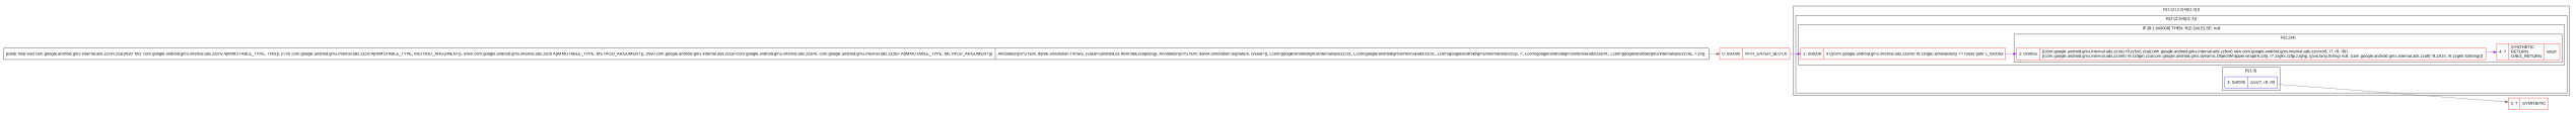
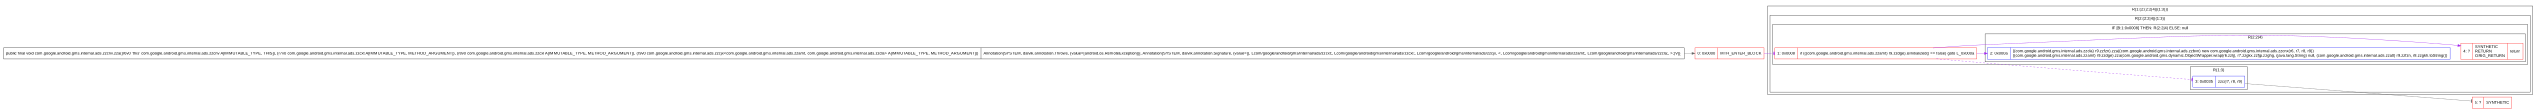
  digraph {
    fontname="Liberation Sans"
    rankdir=LR
    node [color=red fontname="Liberation Sans" shape=record]
    edge [arrowhead=normal color=purple fontname="Liberation Sans"]
-   n1 [label="{2\:\ 0x000a|((com.google.android.gms.internal.ads.zzcla) r9.zzfzn).zza((com.google.android.gms.internal.ads.zzbvn) new com.google.android.gms.internal.ads.zzcnx(r6, r7, r8, r9))\l((com.google.android.gms.internal.ads.zzamt) r9.zzdge).zza(com.google.android.gms.dynamic.ObjectWrapper.wrap(r6.zzlj), r7.zzgkx.zzfjp.zzghg, (java.lang.String) null, (com.google.android.gms.internal.ads.zzatl) r9.zzfzn, r8.zzgkh.toString())\l}"]
+   n1 [color=blue label="{2\:\ 0x000a|((com.google.android.gms.internal.ads.zzcla) r9.zzfzn).zza((com.google.android.gms.internal.ads.zzbvn) new com.google.android.gms.internal.ads.zzcnx(r6, r7, r8, r9))\l((com.google.android.gms.internal.ads.zzamt) r9.zzdge).zza(com.google.android.gms.dynamic.ObjectWrapper.wrap(r6.zzlj), r7.zzgkx.zzfjp.zzghg, (java.lang.String) null, (com.google.android.gms.internal.ads.zzatl) r9.zzfzn, r8.zzgkh.toString())\l}"]
    n2 [label="{4\:\ ?|SYNTHETIC\lRETURN\lORIG_RETURN\l|return\l}"]
    n3 [label="{1\:\ 0x0008|if (((com.google.android.gms.internal.ads.zzamt) r9.zzdge).isInitialized() == false) goto L_0x000a\l}"]
    n4 [color=blue label="{3\:\ 0x0035|zzc(r7, r8, r9)\l}"]
    n5 [label="{5\:\ ?|SYNTHETIC\l}"]
    n6 [label="{0\:\ 0x0000|MTH_ENTER_BLOCK\l}"]
    n7 [label="{public final void com.google.android.gms.internal.ads.zzcnv.zza((r6v0 'this' com.google.android.gms.internal.ads.zzcnv A[IMMUTABLE_TYPE, THIS]), (r7v0 com.google.android.gms.internal.ads.zzcxt A[IMMUTABLE_TYPE, METHOD_ARGUMENT]), (r8v0 com.google.android.gms.internal.ads.zzcxl A[IMMUTABLE_TYPE, METHOD_ARGUMENT]), (r9v0 com.google.android.gms.internal.ads.zzcjx\<com.google.android.gms.internal.ads.zzamt, com.google.android.gms.internal.ads.zzcla\> A[IMMUTABLE_TYPE, METHOD_ARGUMENT]))  | Annotation[SYSTEM, dalvik.annotation.Throws, \{value=[android.os.RemoteException]\}], Annotation[SYSTEM, dalvik.annotation.Signature, \{value=[(, Lcom\/google\/android\/gms\/internal\/ads\/zzcxt;, Lcom\/google\/android\/gms\/internal\/ads\/zzcxl;, Lcom\/google\/android\/gms\/internal\/ads\/zzcjx, \<, Lcom\/google\/android\/gms\/internal\/ads\/zzamt;, Lcom\/google\/android\/gms\/internal\/ads\/zzcla;, \>;)V]\}]\l}" color=""]
    subgraph cluster_1 {
      label="R(1:(2:(2:2|4)|(1:3)))"
      subgraph cluster_2 {
        label="R(2:(2:2|4)|(1:3))"
        subgraph cluster_3 {
          label="IF [B:1:0x0008] THEN: R(2:2|4) ELSE: null"
          n3
          subgraph cluster_4 {
            label="R(2:2|4)"
            n1
            n2
          }
        }
        subgraph cluster_5 {
          label="R(1:3)"
          n4
        }
      }
    }
-   n1 -> n2
+   n3 -> n2
    n3 -> n1
-   n4 -> n5 [color=gray40]
-   n6 -> n3
+   n3 -> n4 [arrowhead=tee style=dashed]
+   n4 -> n5 [arrowhead=tee color=gray40]
+   n6 -> n3 [arrowhead=tee]
    n7 -> n6 [color=gray40]
  }
